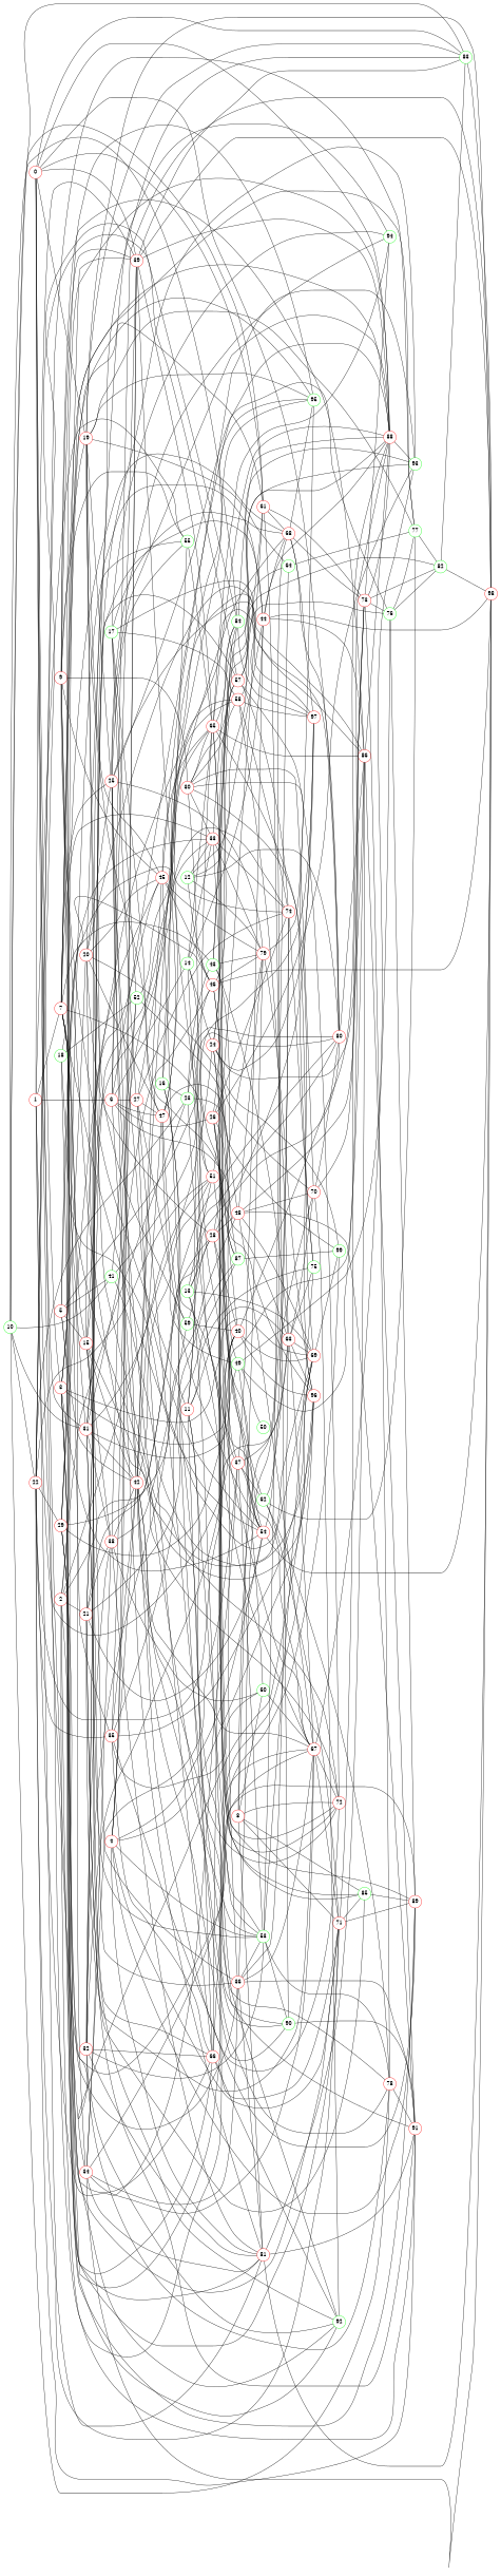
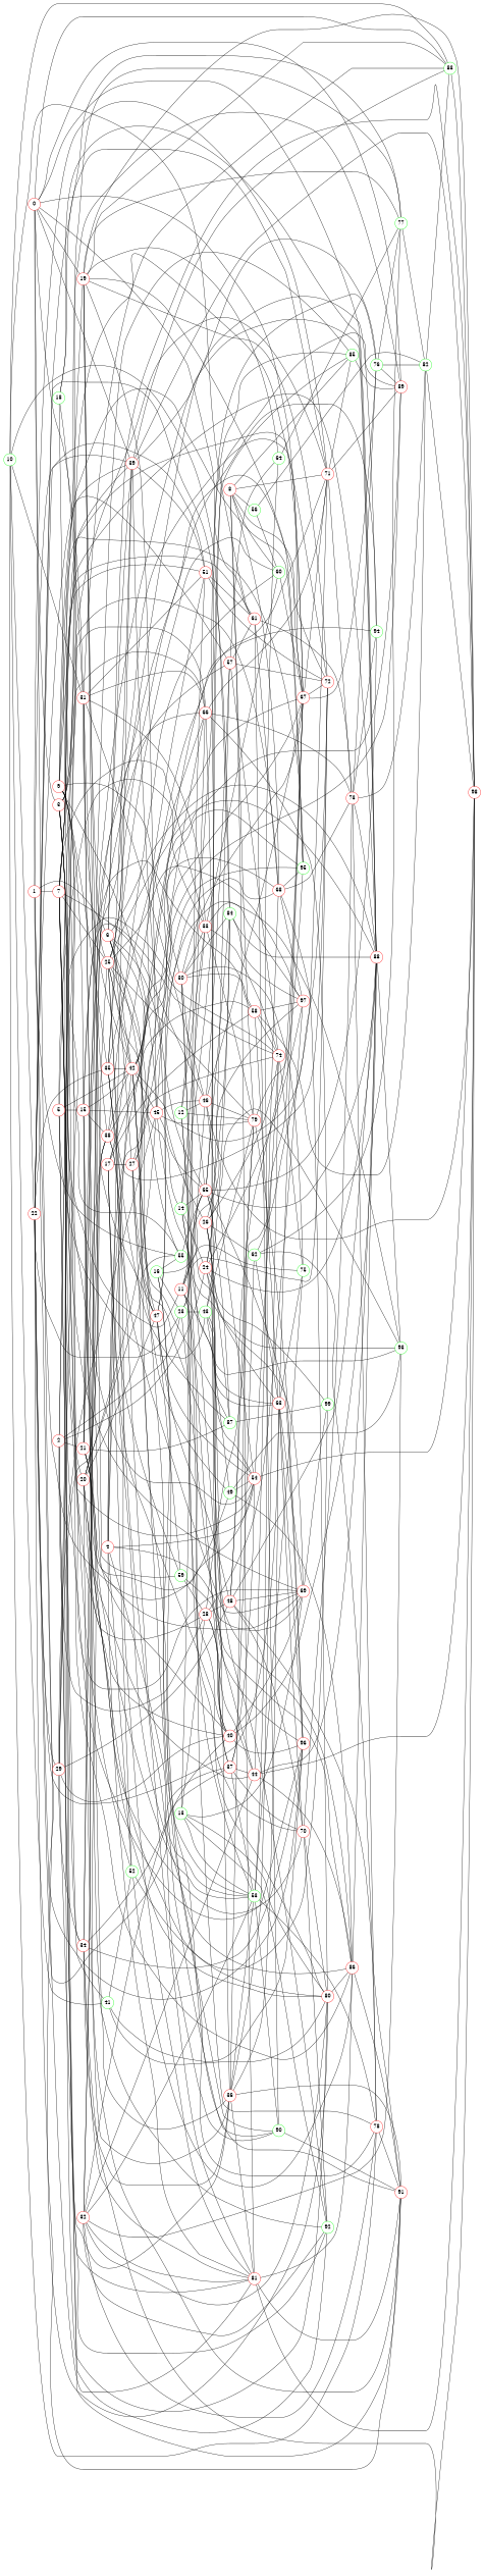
  graph {
    rankdir=LR
    node [color=red fillcolor=white fixedsize=true shape=circle style=filled]
    0
    80
    88
    3
    67
    89
    83 [color=green]
    61
    19
    39
    31
    86
    93 [color=green]
    77 [color=green]
    20
    36
    69
    54
    95 [color=green]
    40
    71
    76 [color=green]
    72
    98
    73
    90 [color=green]
    68
    25
    45
    47
    64 [color=green]
    59 [color=green]
    51
    65
    92 [color=green]
    42
    46
    33
    66
    38
    91
    82 [color=green]
    94 [color=green]
    70
    28
    81
    53 [color=green]
    74
    63
    99 [color=green]
    96
    85 [color=green]
    78
    97
    79
    55 [color=green]
    48
    37
    75 [color=green]
    84 [color=green]
    87 [color=green]
    57
    44
    62 [color=green]
    60 [color=green]
    58
    1
    49 [color=green]
    6
    7
-   50 [color=green]
    26
    27
    14 [color=green]
    34
    24
    2
    21
    23 [color=green]
    43 [color=green]
    4
    52 [color=green]
    5
    41 [color=green]
    15
    8
+   56 [color=green]
    9
    35
    11
    30
    10 [color=green]
    22
    29
    12 [color=green]
    13 [color=green]
    16 [color=green]
-   17 [color=green]
+   17
    18 [color=green]
    32
    0 -- 80
    0 -- 88
    0 -- 3
    0 -- 67
    0 -- 89
    0 -- 83
    0 -- 61
    0 -- 19
    0 -- 39
    0 -- 31
    80 -- 86
    88 -- 93
    3 -- 67
    3 -- 89
    3 -- 77
    3 -- 20
    3 -- 36
    3 -- 69
    3 -- 54
    3 -- 95
    3 -- 40
    67 -- 71
    67 -- 76
    67 -- 72
    83 -- 98
    61 -- 73
    61 -- 90
    61 -- 68
    19 -- 83
    19 -- 77
    19 -- 95
    19 -- 72
    19 -- 98
    19 -- 25
    19 -- 45
    19 -- 47
    19 -- 64
    19 -- 59
    39 -- 88
    39 -- 83
    39 -- 98
    39 -- 51
    39 -- 65
    31 -- 83
    31 -- 40
    31 -- 51
    31 -- 92
    31 -- 42
    31 -- 46
    31 -- 33
    31 -- 66
    31 -- 38
    86 -- 88
    86 -- 91
    77 -- 82
    20 -- 80
    20 -- 36
    20 -- 25
    20 -- 45
    20 -- 47
    20 -- 94
    20 -- 70
    20 -- 28
    36 -- 67
    36 -- 91
    36 -- 81
    36 -- 53
    36 -- 74
    36 -- 63
    69 -- 99
    54 -- 98
    54 -- 74
    40 -- 88
    40 -- 69
    40 -- 59
    40 -- 96
    71 -- 89
    71 -- 73
    71 -- 85
    76 -- 89
    76 -- 77
    76 -- 82
    73 -- 88
    73 -- 76
    73 -- 82
    73 -- 94
    73 -- 78
    90 -- 91
    68 -- 80
    68 -- 95
    68 -- 73
    68 -- 97
    25 -- 88
    25 -- 54
    25 -- 76
    25 -- 90
    25 -- 42
    25 -- 94
    25 -- 81
    25 -- 97
    25 -- 79
    25 -- 55
    45 -- 67
    45 -- 93
    45 -- 65
    45 -- 46
    45 -- 79
    47 -- 54
    47 -- 95
    47 -- 68
    47 -- 59
    47 -- 48
    64 -- 77
    59 -- 28
    51 -- 61
    51 -- 72
    65 -- 88
    65 -- 89
    65 -- 86
    65 -- 94
    65 -- 96
    65 -- 84
    65 -- 87
    42 -- 67
    42 -- 89
    42 -- 95
    42 -- 72
    42 -- 90
    42 -- 45
    42 -- 47
    42 -- 51
    42 -- 53
    46 -- 67
    46 -- 54
    46 -- 98
    46 -- 79
    46 -- 57
    33 -- 93
    33 -- 74
    33 -- 79
    33 -- 60
    66 -- 71
    66 -- 73
    66 -- 92
    66 -- 99
    38 -- 59
    38 -- 42
    38 -- 81
    38 -- 60
    38 -- 58
    82 -- 83
    82 -- 98
    70 -- 80
    70 -- 73
    70 -- 92
    28 -- 40
    28 -- 97
    28 -- 79
    28 -- 48
    28 -- 37
    81 -- 86
    81 -- 98
    81 -- 91
    53 -- 90
    53 -- 64
    53 -- 78
    53 -- 75
    74 -- 75
    63 -- 67
    63 -- 69
    63 -- 70
    63 -- 96
    63 -- 75
    85 -- 89
    78 -- 91
    79 -- 95
    79 -- 96
    55 -- 65
    48 -- 88
    48 -- 67
    48 -- 69
    48 -- 91
    48 -- 70
    48 -- 79
    37 -- 54
    37 -- 70
    37 -- 53
    37 -- 44
    37 -- 62
    84 -- 88
    84 -- 97
    87 -- 99
    57 -- 61
    57 -- 72
    57 -- 64
    57 -- 74
    44 -- 88
    44 -- 86
    44 -- 98
    44 -- 68
    62 -- 77
    62 -- 71
    62 -- 63
    62 -- 78
    60 -- 67
    58 -- 82
    58 -- 74
    58 -- 63
    58 -- 97
    1 -- 39
    1 -- 71
    1 -- 96
    1 -- 55
    1 -- 49
    1 -- 6
    1 -- 7
    49 -- 86
    49 -- 93
    49 -- 54
-   49 -- 50
    6 -- 88
    6 -- 39
    6 -- 98
    6 -- 47
    6 -- 42
    6 -- 87
    6 -- 26
    6 -- 27
    6 -- 14
    7 -- 88
    7 -- 61
    7 -- 39
    7 -- 69
    7 -- 54
    7 -- 25
    7 -- 51
    7 -- 92
    7 -- 46
    7 -- 33
    7 -- 96
    7 -- 34
    26 -- 93
    26 -- 36
    26 -- 74
    26 -- 37
    26 -- 84
    26 -- 87
    26 -- 62
    27 -- 90
    27 -- 47
    27 -- 66
    27 -- 74
    27 -- 97
    27 -- 49
    14 -- 54
    14 -- 65
    14 -- 33
    14 -- 85
    14 -- 44
    14 -- 24
    34 -- 67
    34 -- 36
    34 -- 98
    34 -- 38
    34 -- 81
    34 -- 96
    34 -- 37
    24 -- 88
    24 -- 86
    24 -- 63
    24 -- 99
    24 -- 85
    24 -- 97
    24 -- 57
    2 -- 68
    2 -- 92
    2 -- 66
    2 -- 91
    2 -- 28
    2 -- 24
    2 -- 21
    2 -- 23
    21 -- 80
    21 -- 67
    21 -- 54
    21 -- 38
    21 -- 91
    21 -- 85
    21 -- 87
    21 -- 57
    21 -- 44
    23 -- 72
    23 -- 46
    23 -- 96
    23 -- 43
    43 -- 93
    43 -- 63
    43 -- 79
    43 -- 84
    43 -- 49
    4 -- 89
    4 -- 39
    4 -- 69
    4 -- 54
    4 -- 71
    4 -- 42
    4 -- 81
    4 -- 53
    4 -- 52
    52 -- 86
    52 -- 99
    5 -- 80
    5 -- 71
    5 -- 42
    5 -- 33
    5 -- 43
    5 -- 41
    5 -- 15
    41 -- 80
    41 -- 96
    41 -- 52
    15 -- 36
    15 -- 69
    15 -- 45
    15 -- 42
    15 -- 38
    15 -- 53
    15 -- 74
    15 -- 58
    8 -- 71
    8 -- 72
    8 -- 68
    8 -- 81
    8 -- 85
    8 -- 79
    8 -- 60
+   8 -- 56
+   56 -- 82
+   56 -- 60
    9 -- 19
    9 -- 39
    9 -- 86
    9 -- 95
    9 -- 72
    9 -- 45
    9 -- 55
    9 -- 15
    9 -- 35
    9 -- 11
    9 -- 30
    35 -- 39
    35 -- 69
    35 -- 72
    35 -- 42
    35 -- 66
    35 -- 87
    35 -- 60
    11 -- 65
    11 -- 66
    11 -- 53
    11 -- 63
    11 -- 78
    11 -- 97
    11 -- 75
    30 -- 67
    30 -- 69
    30 -- 65
    30 -- 33
    30 -- 70
    30 -- 75
    30 -- 84
    30 -- 58
    10 -- 83
    10 -- 61
    10 -- 31
    10 -- 78
    10 -- 84
    10 -- 41
    10 -- 22
    22 -- 77
    22 -- 51
    22 -- 91
    22 -- 81
    22 -- 63
    22 -- 37
    22 -- 84
    22 -- 57
    22 -- 23
    22 -- 35
    22 -- 29
    29 -- 40
    29 -- 45
    29 -- 66
    29 -- 81
    29 -- 74
    29 -- 55
    29 -- 48
    29 -- 34
    12 -- 80
    12 -- 76
    12 -- 46
    12 -- 33
    12 -- 79
    12 -- 44
    13 -- 80
    13 -- 69
    13 -- 51
    13 -- 92
    13 -- 28
    13 -- 53
    16 -- 65
    16 -- 91
    16 -- 78
    16 -- 55
    16 -- 23
    17 -- 86
    17 -- 40
    17 -- 68
    17 -- 94
    17 -- 58
    17 -- 27
    17 -- 52
    18 -- 88
    18 -- 31
    18 -- 71
    18 -- 52
    32 -- 80
    32 -- 93
    32 -- 40
    32 -- 92
    32 -- 66
    32 -- 38
    32 -- 81
    32 -- 53
    32 -- 78
    32 -- 44
  }
